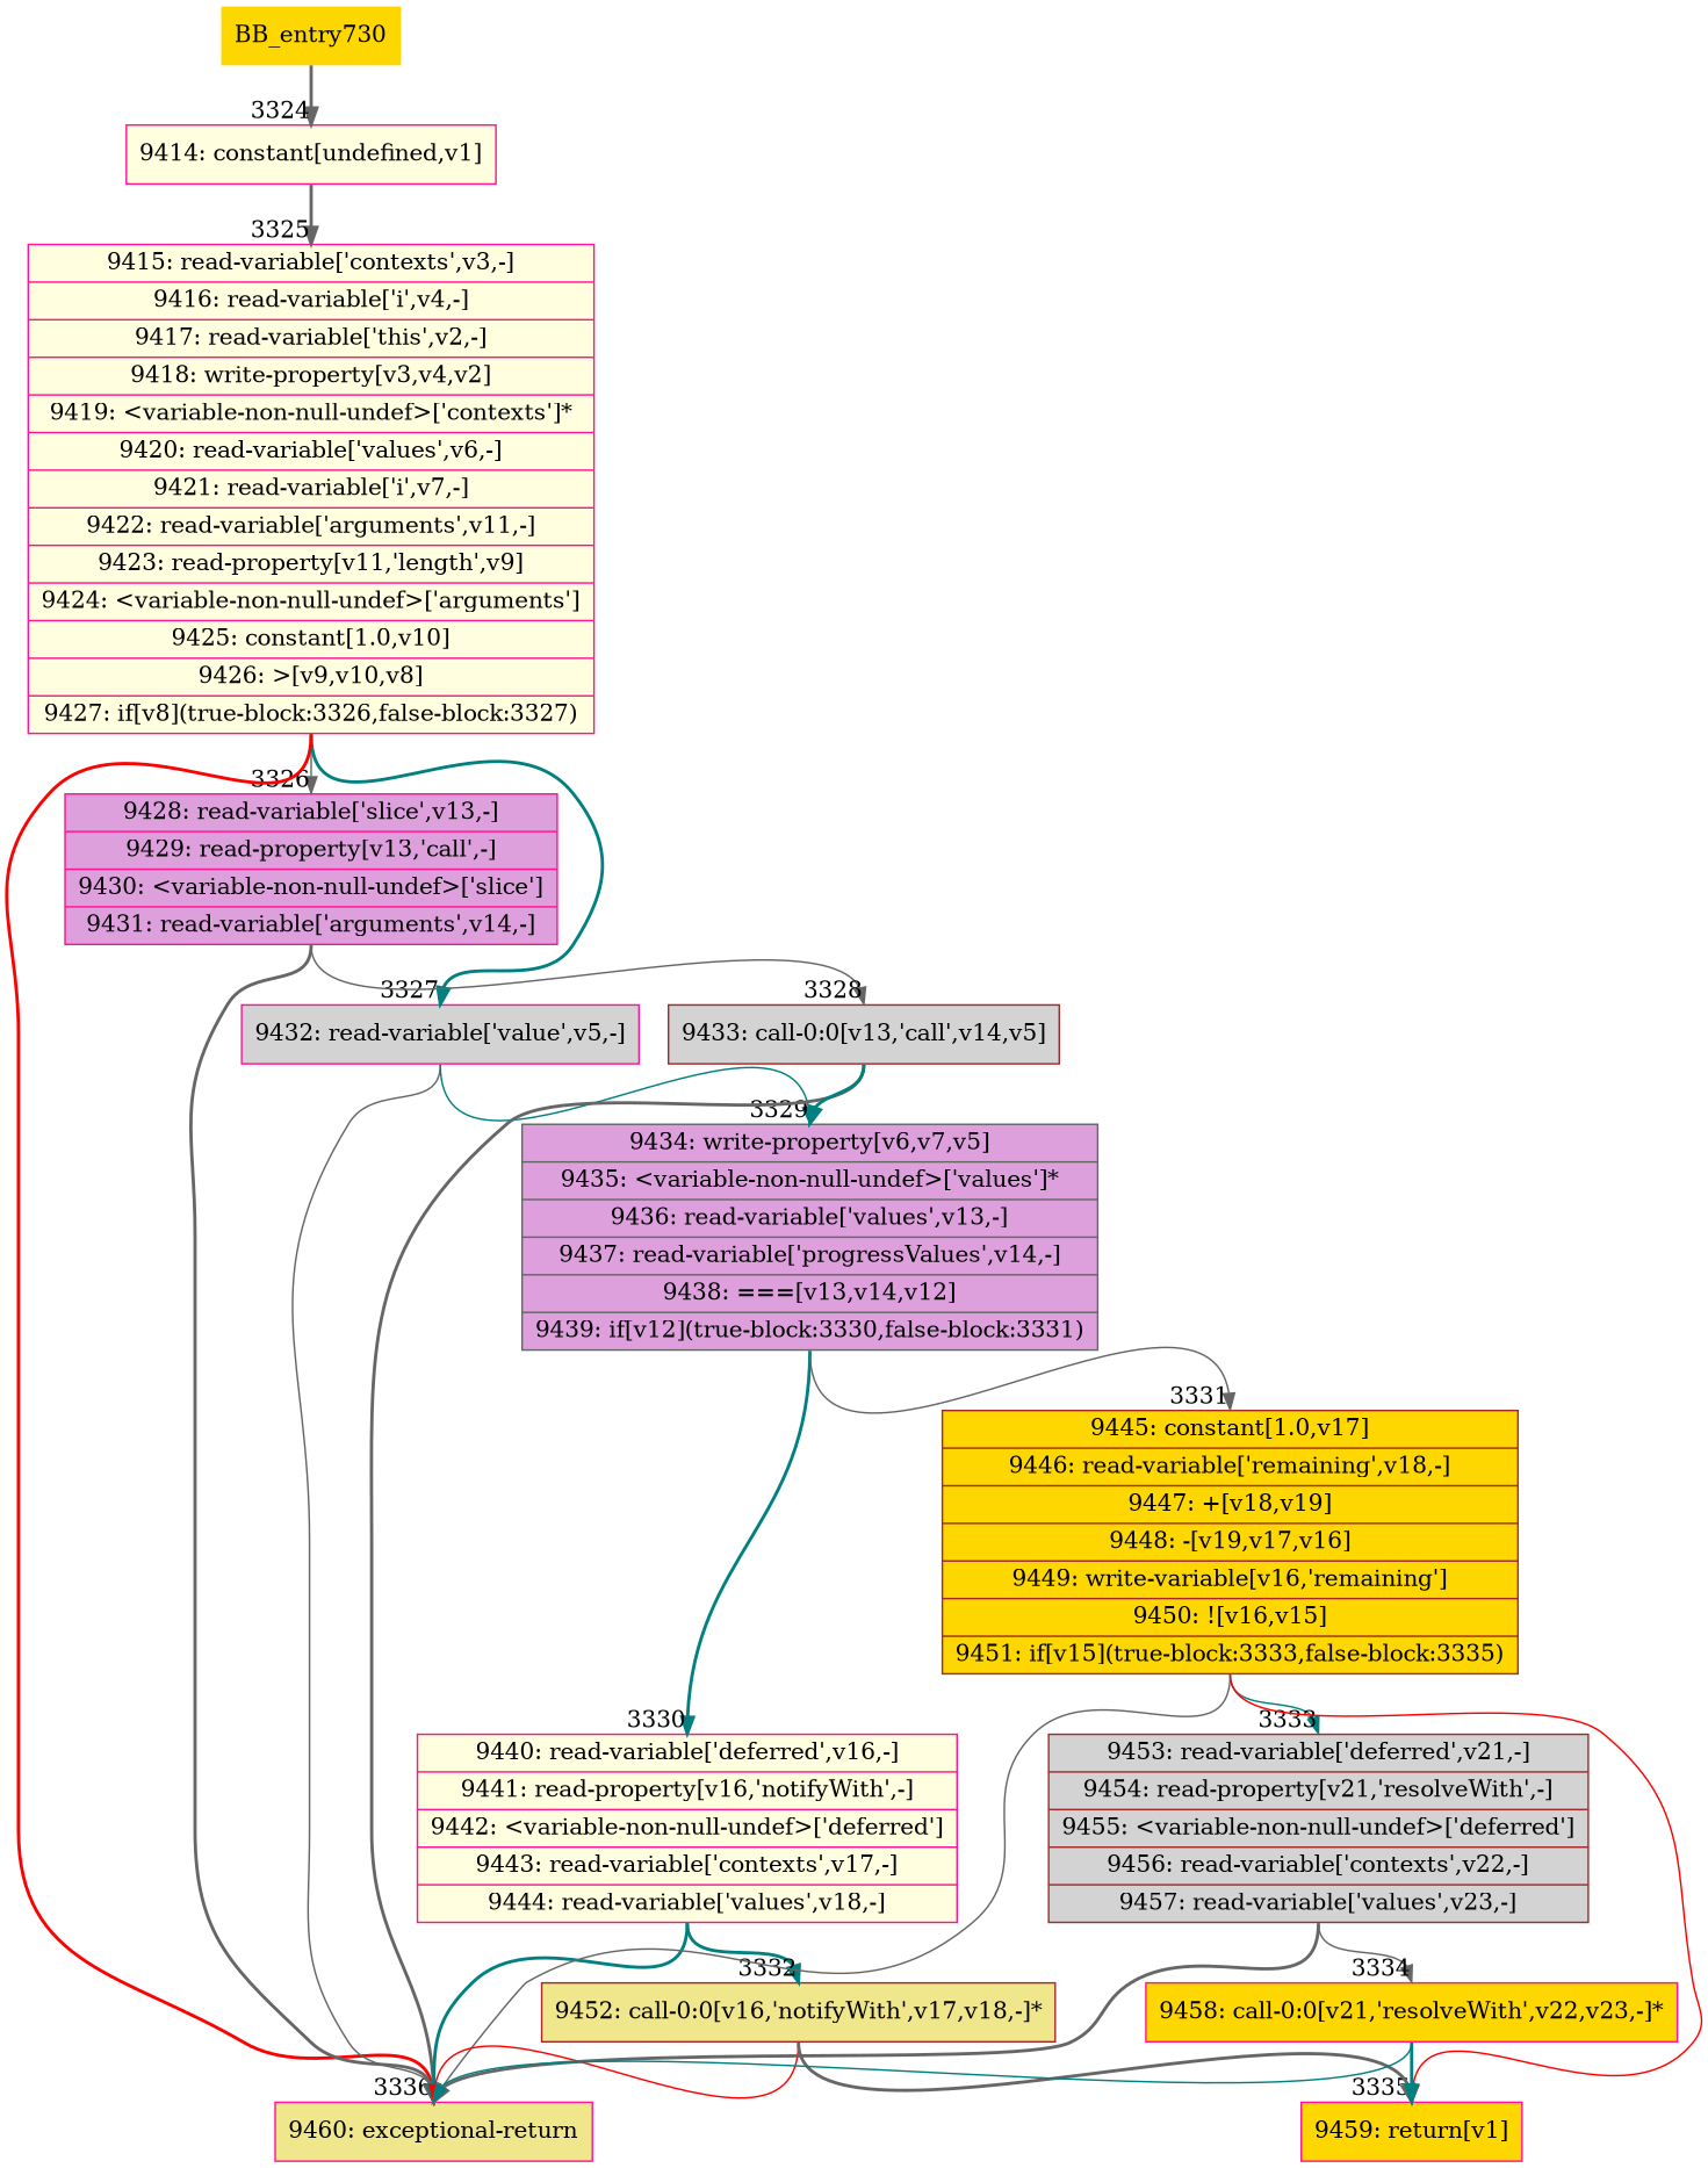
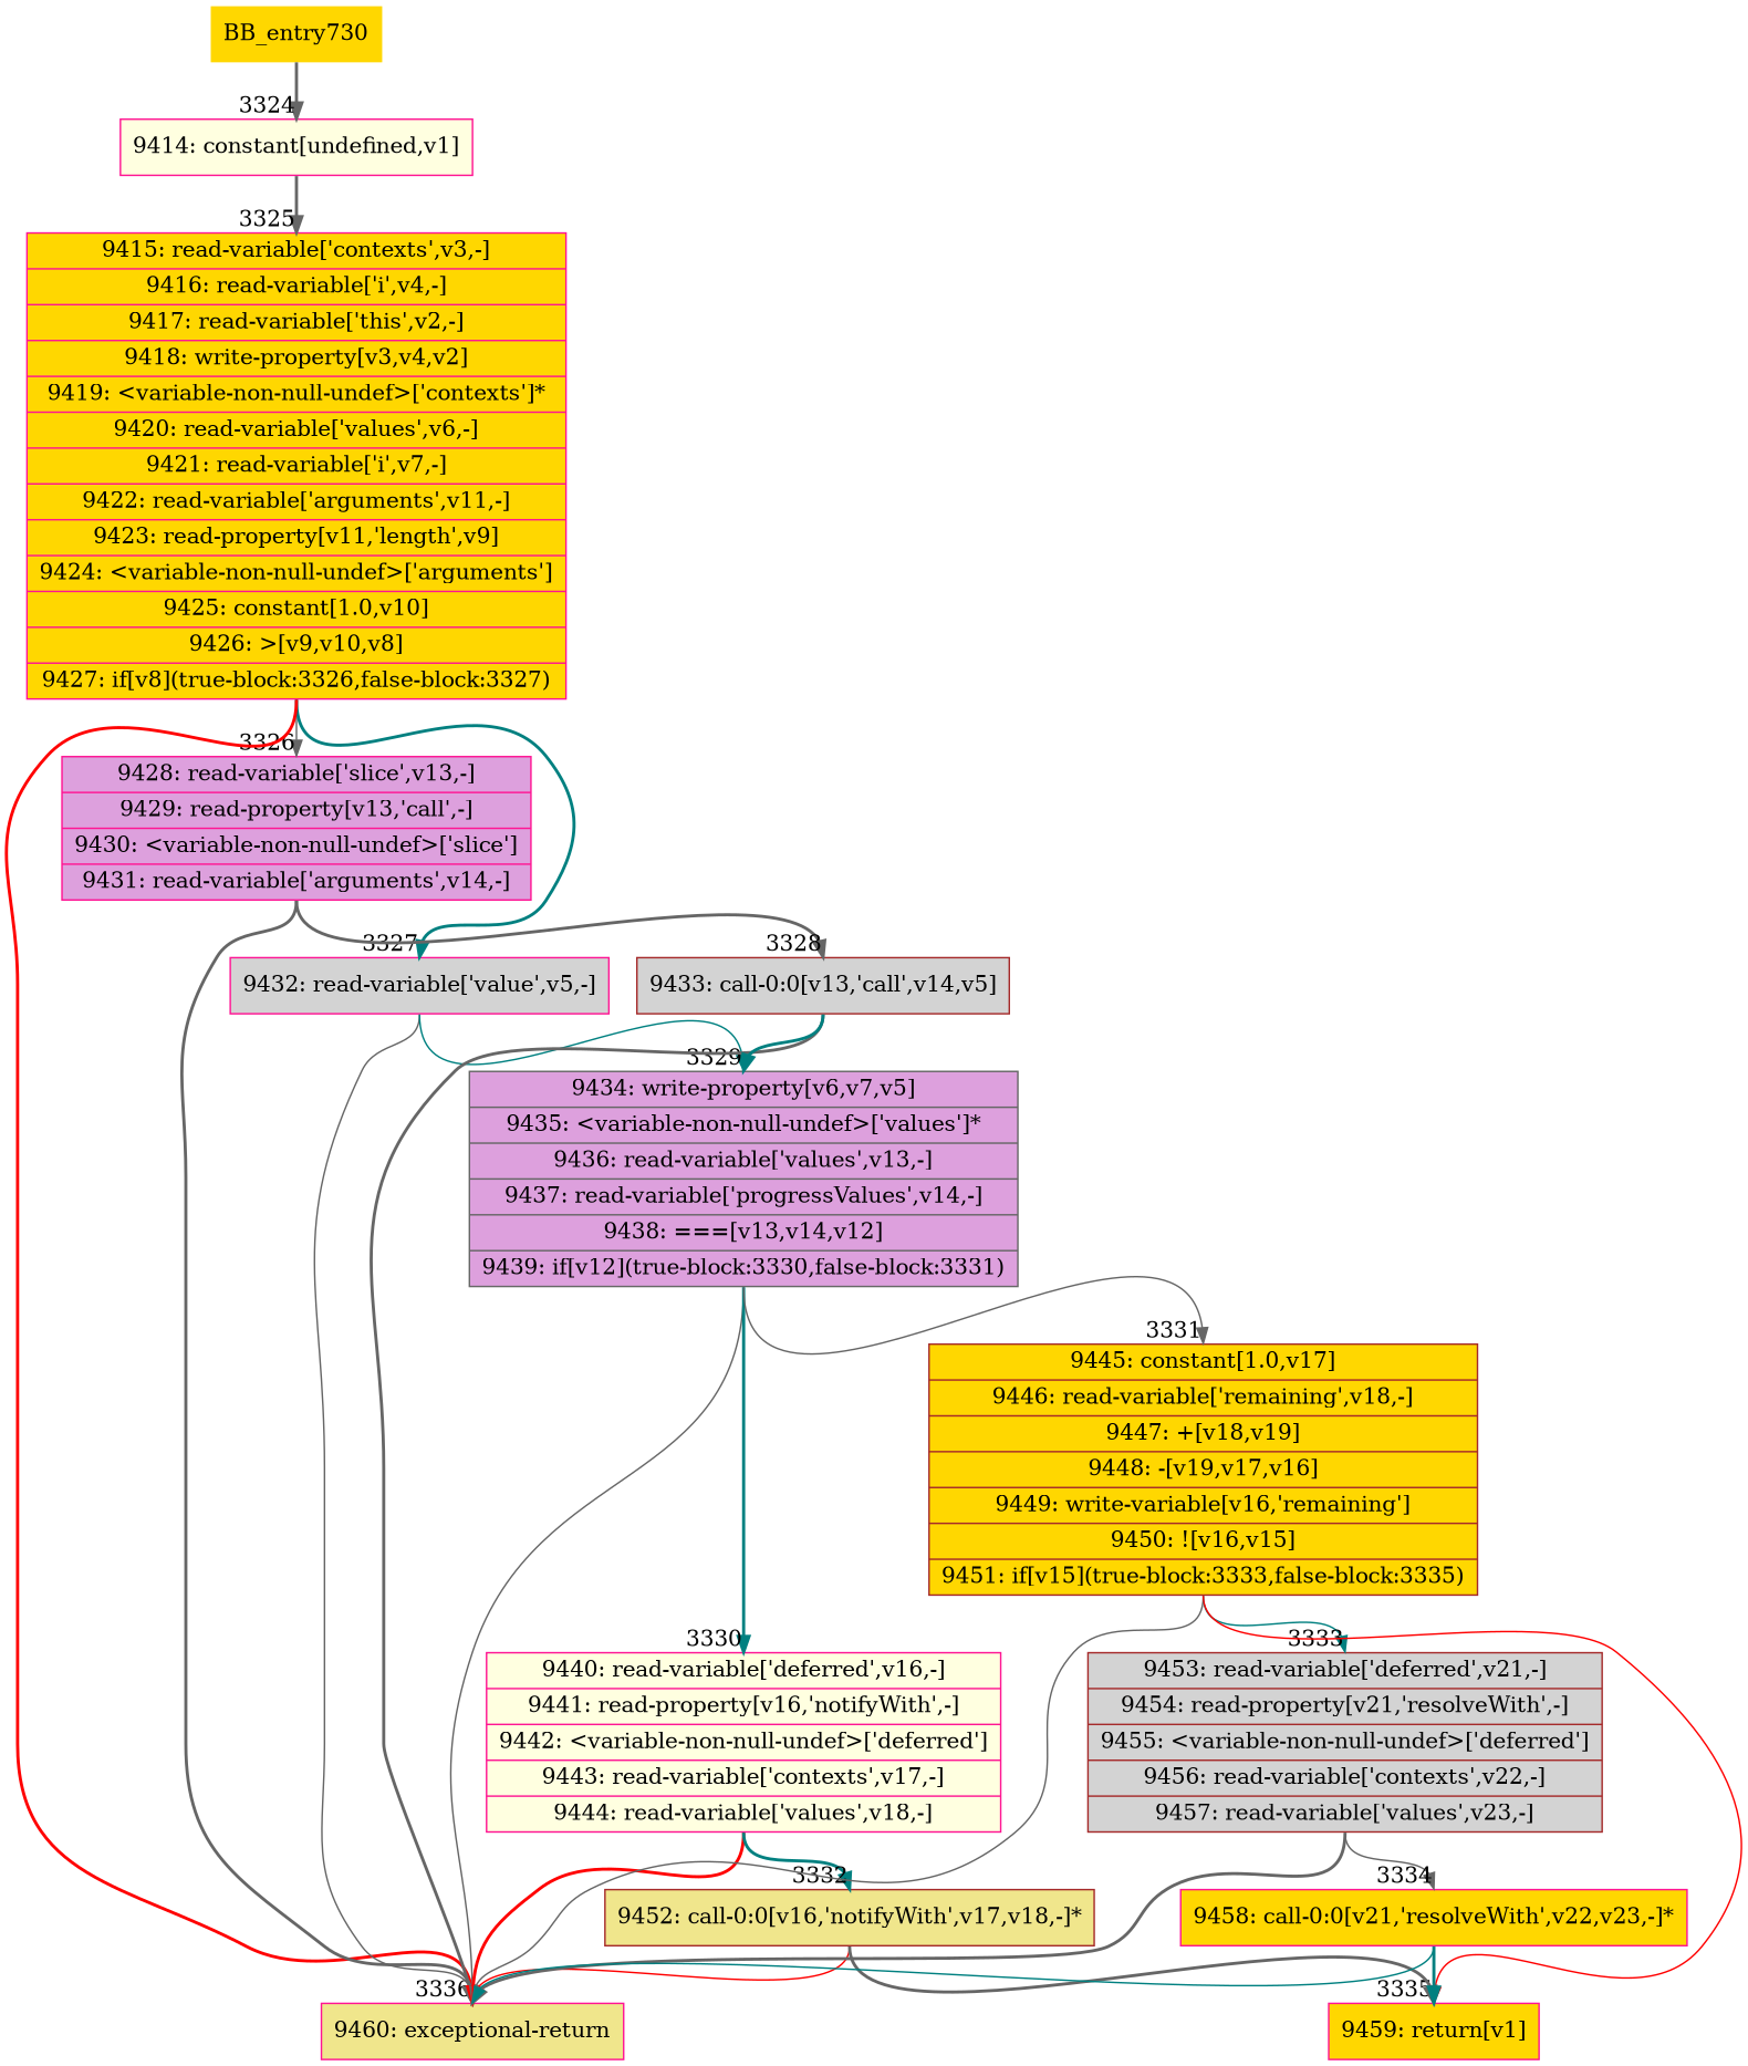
  digraph {
    rankdir=TD
    node [color=deeppink fillcolor=gold shape=record style=filled]
    edge [color=gray40 headport=n style=bold tailport=s]
    n1 [color=brown label=BB_entry730 shape=none]
    n2 [fillcolor=lightyellow label="{9414: constant[undefined,v1]}"]
-   n3 [fillcolor=lightyellow label="{9415: read-variable['contexts',v3,-]|9416: read-variable['i',v4,-]|9417: read-variable['this',v2,-]|9418: write-property[v3,v4,v2]|9419: \<variable-non-null-undef\>['contexts']*|9420: read-variable['values',v6,-]|9421: read-variable['i',v7,-]|9422: read-variable['arguments',v11,-]|9423: read-property[v11,'length',v9]|9424: \<variable-non-null-undef\>['arguments']|9425: constant[1.0,v10]|9426: \>[v9,v10,v8]|9427: if[v8](true-block:3326,false-block:3327)}"]
+   n3 [label="{9415: read-variable['contexts',v3,-]|9416: read-variable['i',v4,-]|9417: read-variable['this',v2,-]|9418: write-property[v3,v4,v2]|9419: \<variable-non-null-undef\>['contexts']*|9420: read-variable['values',v6,-]|9421: read-variable['i',v7,-]|9422: read-variable['arguments',v11,-]|9423: read-property[v11,'length',v9]|9424: \<variable-non-null-undef\>['arguments']|9425: constant[1.0,v10]|9426: \>[v9,v10,v8]|9427: if[v8](true-block:3326,false-block:3327)}"]
    n4 [fillcolor=plum label="{9428: read-variable['slice',v13,-]|9429: read-property[v13,'call',-]|9430: \<variable-non-null-undef\>['slice']|9431: read-variable['arguments',v14,-]}"]
    n5 [fillcolor=lightgrey label="{9432: read-variable['value',v5,-]}"]
    n6 [fillcolor=khaki label="{9460: exceptional-return}"]
    n7 [color=brown fillcolor=lightgrey label="{9433: call-0:0[v13,'call',v14,v5]}"]
    n8 [color=gray40 fillcolor=plum label="{9434: write-property[v6,v7,v5]|9435: \<variable-non-null-undef\>['values']*|9436: read-variable['values',v13,-]|9437: read-variable['progressValues',v14,-]|9438: ===[v13,v14,v12]|9439: if[v12](true-block:3330,false-block:3331)}"]
    n9 [fillcolor=lightyellow label="{9440: read-variable['deferred',v16,-]|9441: read-property[v16,'notifyWith',-]|9442: \<variable-non-null-undef\>['deferred']|9443: read-variable['contexts',v17,-]|9444: read-variable['values',v18,-]}"]
    n10 [color=brown label="{9445: constant[1.0,v17]|9446: read-variable['remaining',v18,-]|9447: +[v18,v19]|9448: -[v19,v17,v16]|9449: write-variable[v16,'remaining']|9450: ![v16,v15]|9451: if[v15](true-block:3333,false-block:3335)}"]
    n11 [color=brown fillcolor=khaki label="{9452: call-0:0[v16,'notifyWith',v17,v18,-]*}"]
    n12 [color=brown fillcolor=lightgrey label="{9453: read-variable['deferred',v21,-]|9454: read-property[v21,'resolveWith',-]|9455: \<variable-non-null-undef\>['deferred']|9456: read-variable['contexts',v22,-]|9457: read-variable['values',v23,-]}"]
    n13 [label="{9459: return[v1]}"]
    n14 [label="{9458: call-0:0[v21,'resolveWith',v22,v23,-]*}"]
    n1 -> n2 [headlabel="    3324"]
    n2 -> n3 [headlabel="      3325"]
    n3 -> n4 [headlabel="      3326" style=solid]
    n3 -> n5 [color=teal headlabel="      3327"]
    n3 -> n6 [color=red headlabel="      3336"]
    n4 -> n6
-   n4 -> n7 [headlabel="      3328" style=solid]
+   n4 -> n7 [headlabel="      3328"]
    n5 -> n6 [style=solid]
    n5 -> n8 [color=teal headlabel="      3329" style=solid]
    n7 -> n6
    n7 -> n8 [color=teal]
+   n8 -> n6 [style=solid]
    n8 -> n9 [color=teal headlabel="      3330"]
    n8 -> n10 [headlabel="      3331" style=solid]
-   n9 -> n6 [color=teal]
+   n9 -> n6 [color=red]
    n9 -> n11 [color=teal headlabel="      3332"]
    n10 -> n6 [style=solid]
    n10 -> n12 [color=teal headlabel="      3333" style=solid]
    n10 -> n13 [color=red headlabel="      3335" style=solid]
    n11 -> n6 [color=red style=solid]
    n11 -> n13
    n12 -> n6
    n12 -> n14 [headlabel="      3334" style=solid]
    n14 -> n6 [color=teal style=solid]
    n14 -> n13 [color=teal]
  }
